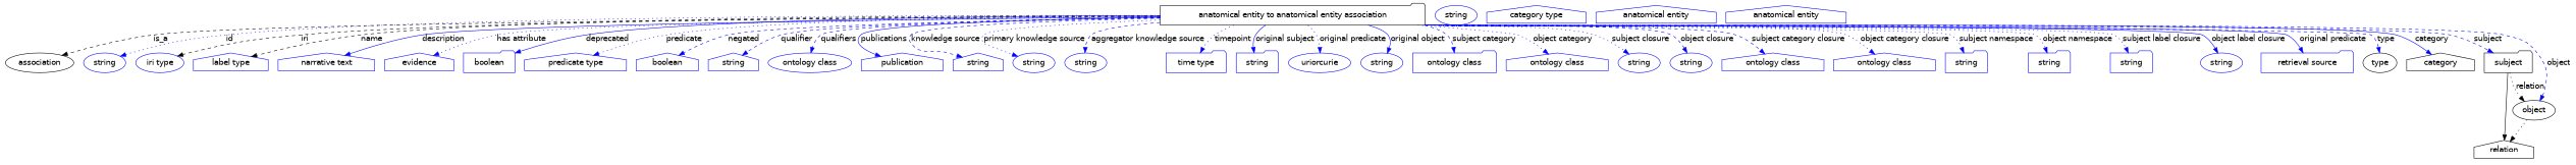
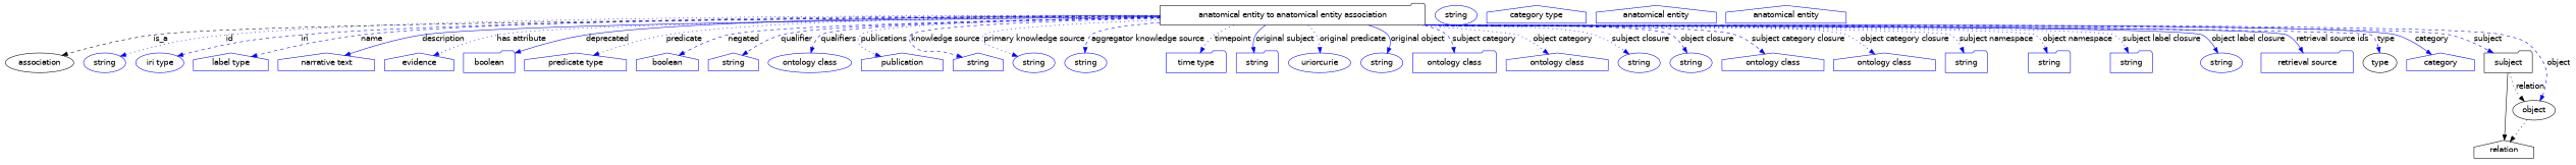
  digraph {
    fontname="DejaVu Sans"
    node [fontname="DejaVu Sans" shape=house color=blue]
    edge [fontname="DejaVu Sans" style=dashed color=blue]
    n1 [height=0.5 label="anatomical entity to anatomical entity association" shape=folder width=6.7341 color=""]
    association [height=0.5 shape=ellipse width=1.7332 color=""]
    n3 [height=0.5 label=string shape=ellipse width=1.0652]
    n4 [height=0.5 label="iri type" shape=ellipse width=1.2277]
    n5 [height=0.5 label="label type" width=1.5707]
    n6 [height=0.5 label="narrative text" width=2.0943]
    n7 [height=0.5 label=evidence width=1.4443]
    n8 [height=0.5 label=boolean shape=folder width=1.2999]
    n9 [height=0.5 label="predicate type" width=2.1665]
    n10 [height=0.5 label=boolean width=1.2999]
    n11 [height=0.5 label=string width=1.0652]
    n12 [height=0.5 label="ontology class" shape=ellipse width=2.1304]
    n13 [height=0.5 label=publication width=1.7332]
    n14 [height=0.5 label=string width=1.0652]
    n15 [height=0.5 label=string shape=ellipse width=1.0652]
    n16 [height=0.5 label=string shape=ellipse width=1.0652]
    n17 [height=0.5 label="time type" shape=folder width=1.5346]
    n18 [height=0.5 label=string shape=folder width=1.0652]
    n19 [height=0.5 label=uriorcurie shape=ellipse width=1.5887]
    n20 [height=0.5 label=string shape=ellipse width=1.0652]
    n21 [height=0.5 label="ontology class" shape=folder width=2.1304]
    n22 [height=0.5 label="ontology class" width=2.1304]
    n23 [height=0.5 label=string shape=ellipse width=1.0652]
    n24 [height=0.5 label=string shape=ellipse width=1.0652]
    n25 [height=0.5 label="ontology class" width=2.1304]
    n26 [height=0.5 label="ontology class" width=2.1304]
    n27 [height=0.5 label=string shape=folder width=1.0652]
    n28 [height=0.5 label=string shape=folder width=1.0652]
    n29 [height=0.5 label=string shape=folder width=1.0652]
    n30 [height=0.5 label=string shape=ellipse width=1.0652]
    n31 [height=0.5 label="retrieval source" shape=folder width=2.347]
    type [height=0.5 shape=ellipse width=0.86659 color=""]
-   category [height=0.5 width=1.4263 color=""]
+   category [height=0.5 width=1.4263]
    subject [height=0.5 shape=folder width=1.2277 color=""]
    object [height=0.5 shape=ellipse width=1.0832 color=""]
    relation [height=0.5 width=1.2999 color=""]
    n37 [height=0.5 label=string shape=ellipse width=1.0652]
    n38 [height=0.5 label="category type" width=2.0762]
    n39 [height=0.5 label="anatomical entity" width=2.5456]
    n40 [height=0.5 label="anatomical entity" width=2.5456]
    n1 -> association [label=is_a color=""]
    n1 -> n3 [label=id style=dotted]
-   n1 -> n4 [color=black label=iri]
-   n1 -> n5 [color=black label=name]
+   n1 -> n4 [label=iri]
+   n1 -> n5 [label=name]
    n1 -> n6 [label=description style=solid]
    n1 -> n7 [label="has attribute" style=dotted]
    n1 -> n8 [label=deprecated style=solid]
    n1 -> n9 [label=predicate style=dotted]
    n1 -> n10 [label=negated]
    n1 -> n11 [label=qualifier]
    n1 -> n12 [label=qualifiers]
-   n1 -> n13 [label=publications style=solid]
+   n1 -> n13 [label=publications style=dotted]
    n1 -> n14 [label="knowledge source"]
    n1 -> n15 [label="primary knowledge source" style=dotted]
    n1 -> n16 [label="aggregator knowledge source"]
    n1 -> n17 [label=timepoint style=dotted]
    n1 -> n18 [label="original subject" style=solid]
    n1 -> n19 [label="original predicate" style=dotted]
    n1 -> n20 [label="original object" style=solid]
    n1 -> n21 [label="subject category"]
    n1 -> n22 [label="object category" style=dotted]
    n1 -> n23 [label="subject closure" style=dotted]
    n1 -> n24 [label="object closure"]
    n1 -> n25 [label="subject category closure"]
    n1 -> n26 [label="object category closure" style=dotted]
    n1 -> n27 [label="subject namespace" style=dotted]
    n1 -> n28 [label="object namespace" style=dotted]
    n1 -> n29 [label="subject label closure" style=dotted]
    n1 -> n30 [label="object label closure" style=solid]
-   n1 -> n31 [label="original predicate" style=solid]
+   n1 -> n31 [label="retrieval source ids" style=solid]
    n1 -> type [label=type]
    n1 -> category [label=category style=solid]
    n1 -> subject [label=subject]
    n1 -> object [label=object]
    subject -> object [label=relation style=dotted color=""]
    subject -> relation [style=solid color=""]
    object -> relation [style=dotted color=""]
  }
